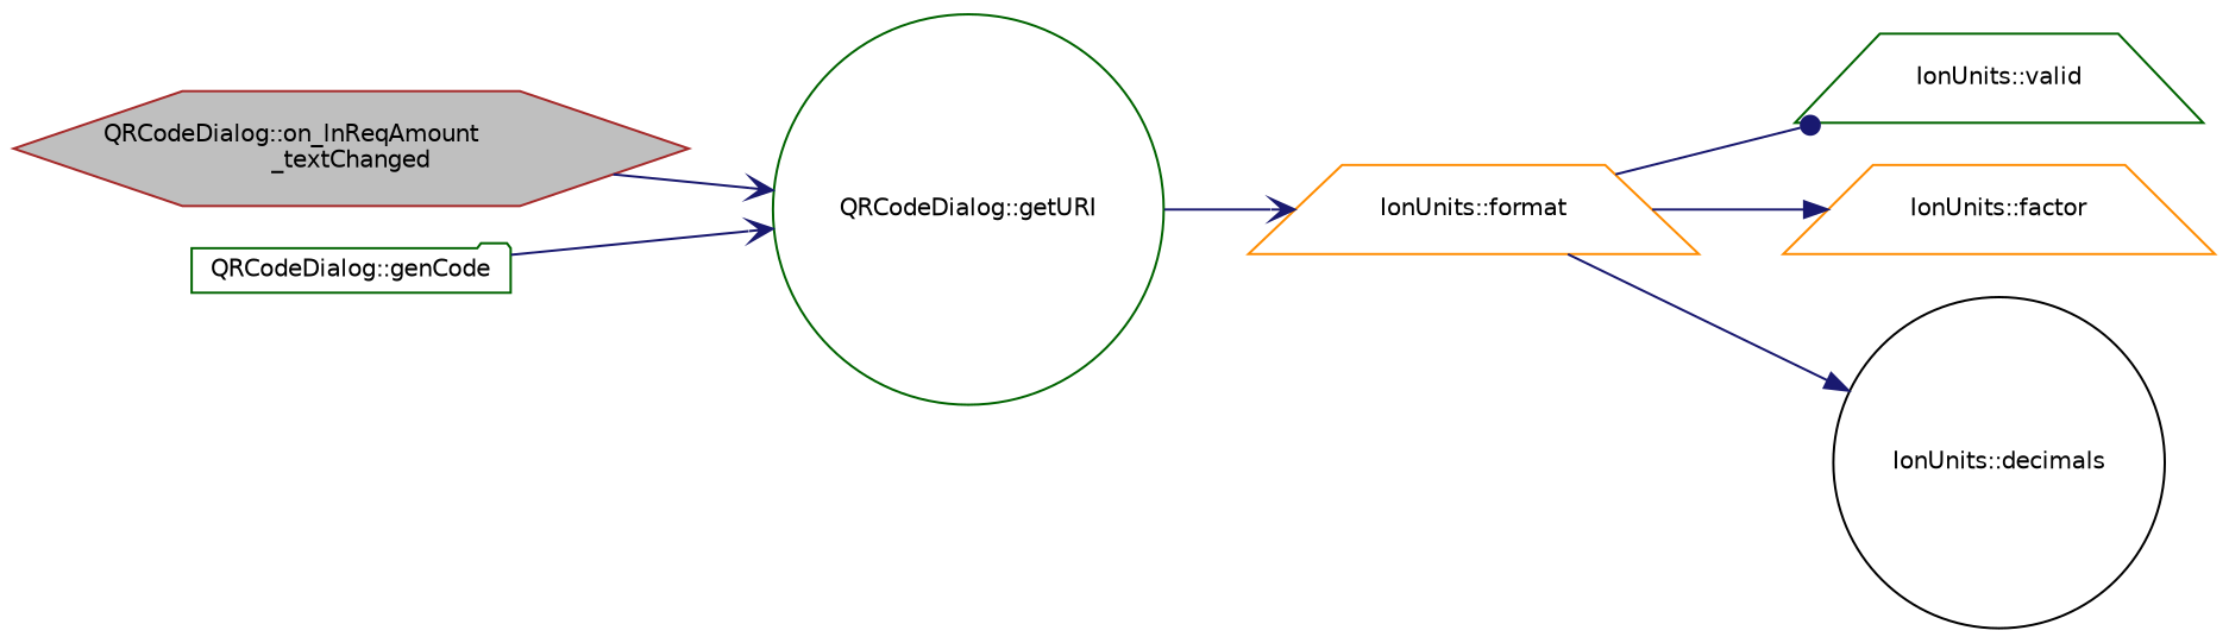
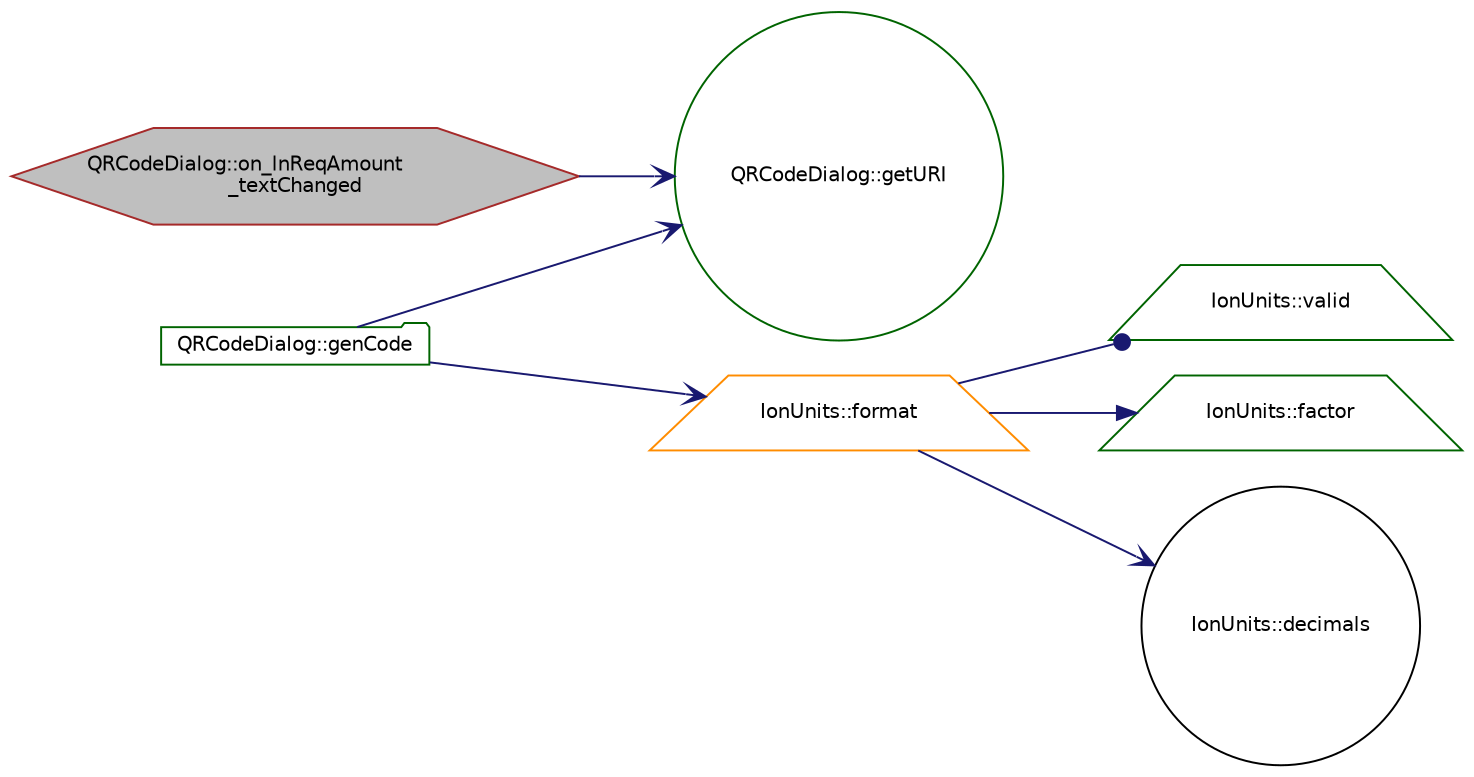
  digraph {
    rankdir=LR
    node [color=darkgreen fillcolor=white fontname=Helvetica fontsize=10 shape=trapezium style=filled]
    edge [arrowhead=vee color=midnightblue fontname=Helvetica fontsize=10 labelfontname=Helvetica labelfontsize=10 style=solid]
    n1 [color=brown fillcolor=grey75 fontcolor=black height=0.2 label="QRCodeDialog::on_lnReqAmount\l_textChanged" shape=hexagon width=0.4]
    n2 [height=0.2 label="QRCodeDialog::getURI" shape=circle width=0.4]
    n3 [height=0.2 label="QRCodeDialog::genCode" shape=folder width=0.4]
    n4 [color=darkorange height=0.2 label="IonUnits::format" width=0.4]
    n5 [height=0.2 label="IonUnits::valid" width=0.4]
-   n6 [color=darkorange height=0.2 label="IonUnits::factor" width=0.4]
+   n6 [height=0.2 label="IonUnits::factor" width=0.4]
    n7 [color=black height=0.2 label="IonUnits::decimals" shape=circle width=0.4]
    n1 -> n2
-   n2 -> n4
+   n3 -> n4
    n3 -> n2
    n4 -> n5 [arrowhead=dot]
    n4 -> n6 [arrowhead=normal]
-   n4 -> n7 [arrowhead=normal]
+   n4 -> n7
  }
